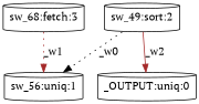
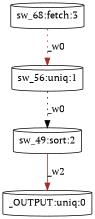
  digraph {
    fontname="PT Serif"
    node [fontname="PT Serif" shape=cylinder]
    edge [color=brown fontname="PT Serif" style=dotted]
    n1 [label="sw_68:fetch:3"]
    n2 [label="sw_56:uniq:1"]
    n3 [label="sw_49:sort:2"]
    n4 [label="_OUTPUT:uniq:0"]
-   n1 -> n2 [label=_w1]
-   n3 -> n2 [color=black label=_w0]
+   n1 -> n2 [label=_w0]
+   n2 -> n3 [color=black label=_w0]
    n3 -> n4 [label=_w2 style=solid]
  }
